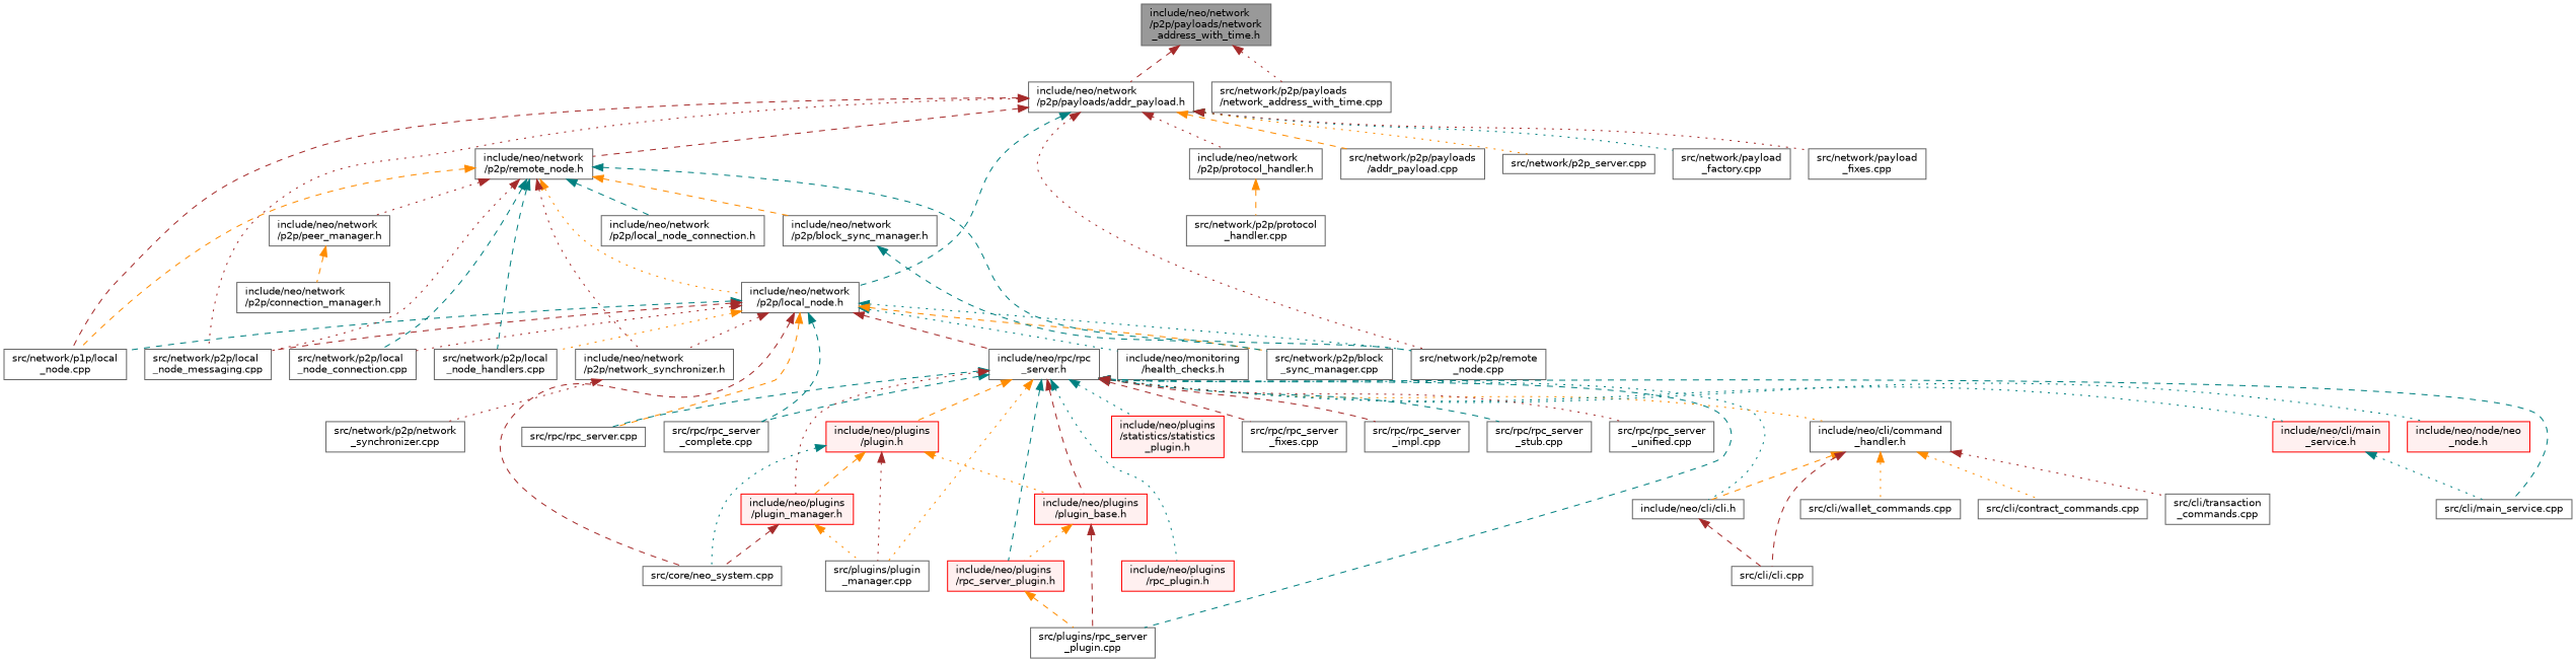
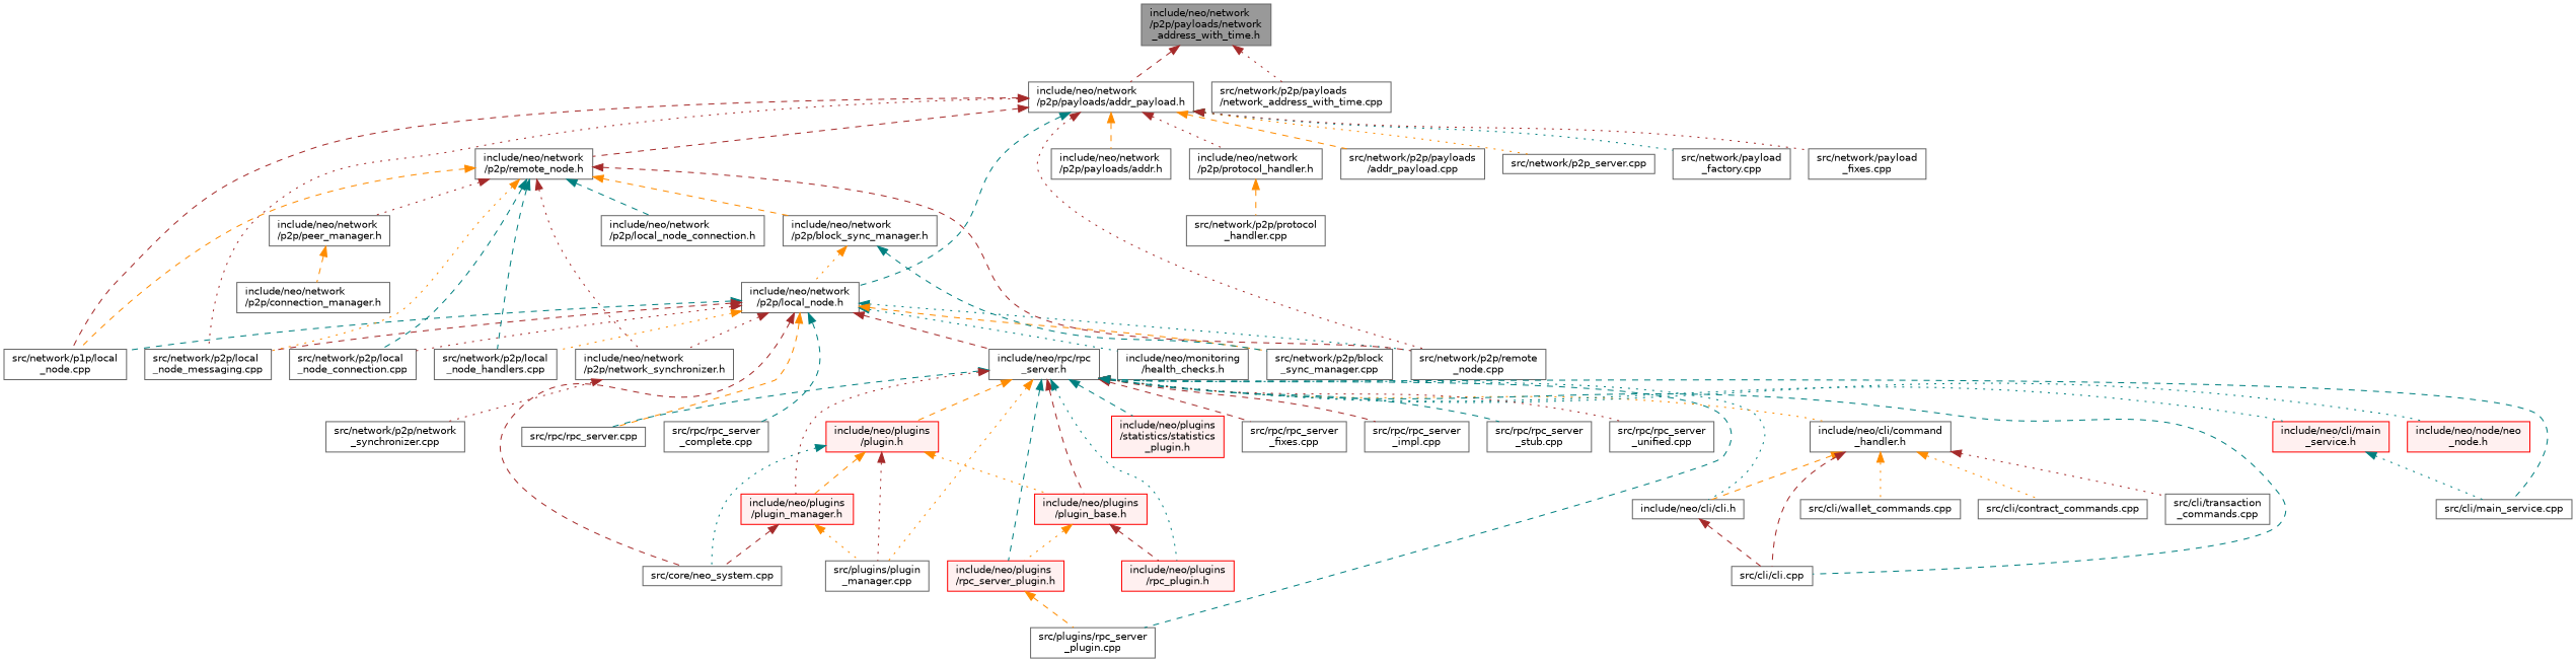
  digraph {
    node [color=grey40 fillcolor=white fontname=Helvetica fontsize=10 shape=box style=filled]
    edge [color=brown dir=back fontname=Helvetica fontsize=10 labelfontname=Helvetica labelfontsize=10 style=dashed]
    n1 [color=gray40 fillcolor=grey60 fontcolor=black height=0.2 label="include/neo/network\l/p2p/payloads/network\l_address_with_time.h" width=0.4]
    n2 [height=0.2 label="include/neo/network\l/p2p/payloads/addr_payload.h" width=0.4]
    n3 [height=0.2 label="src/network/p2p/payloads\l/network_address_with_time.cpp" width=0.4]
    n4 [height=0.2 label="include/neo/network\l/p2p/local_node.h" width=0.4]
    n5 [height=0.2 label="src/network/p1p/local\l_node.cpp" width=0.4]
    n6 [height=0.2 label="src/network/p2p/local\l_node_messaging.cpp" width=0.4]
    n7 [height=0.2 label="src/network/p2p/remote\l_node.cpp" width=0.4]
+   n8 [height=0.2 label="include/neo/network\l/p2p/payloads/addr.h" width=0.4]
    n9 [height=0.2 label="include/neo/network\l/p2p/protocol_handler.h" width=0.4]
    n10 [height=0.2 label="include/neo/network\l/p2p/remote_node.h" width=0.4]
    n11 [height=0.2 label="src/network/p2p/payloads\l/addr_payload.cpp" width=0.4]
    n12 [height=0.2 label="src/network/p2p_server.cpp" width=0.4]
    n13 [height=0.2 label="src/network/payload\l_factory.cpp" width=0.4]
    n14 [height=0.2 label="src/network/payload\l_fixes.cpp" width=0.4]
    n15 [height=0.2 label="include/neo/monitoring\l/health_checks.h" width=0.4]
    n16 [height=0.2 label="include/neo/network\l/p2p/network_synchronizer.h" width=0.4]
    n17 [height=0.2 label="include/neo/rpc/rpc\l_server.h" width=0.4]
    n18 [height=0.2 label="src/core/neo_system.cpp" width=0.4]
    n19 [height=0.2 label="src/rpc/rpc_server.cpp" width=0.4]
    n20 [height=0.2 label="src/rpc/rpc_server\l_complete.cpp" width=0.4]
    n21 [height=0.2 label="src/network/p2p/block\l_sync_manager.cpp" width=0.4]
    n22 [height=0.2 label="src/network/p2p/local\l_node_connection.cpp" width=0.4]
    n23 [height=0.2 label="src/network/p2p/local\l_node_handlers.cpp" width=0.4]
    n24 [height=0.2 label="src/network/p2p/protocol\l_handler.cpp" width=0.4]
    n25 [height=0.2 label="include/neo/network\l/p2p/block_sync_manager.h" width=0.4]
    n26 [height=0.2 label="include/neo/network\l/p2p/local_node_connection.h" width=0.4]
    n27 [height=0.2 label="include/neo/network\l/p2p/peer_manager.h" width=0.4]
    n28 [height=0.2 label="src/network/p2p/network\l_synchronizer.cpp" width=0.4]
    n29 [height=0.2 label="include/neo/cli/cli.h" width=0.4]
    n30 [height=0.2 label="include/neo/cli/command\l_handler.h" width=0.4]
    n31 [color=red fillcolor="#FFF0F0" height=0.2 label="include/neo/cli/main\l_service.h" width=0.4]
    n32 [height=0.2 label="src/cli/main_service.cpp" width=0.4]
    n33 [color=red fillcolor="#FFF0F0" height=0.2 label="include/neo/node/neo\l_node.h" width=0.4]
    n34 [color=red fillcolor="#FFF0F0" height=0.2 label="include/neo/plugins\l/plugin.h" width=0.4]
    n35 [color=red fillcolor="#FFF0F0" height=0.2 label="include/neo/plugins\l/plugin_base.h" width=0.4]
    n36 [color=red fillcolor="#FFF0F0" height=0.2 label="include/neo/plugins\l/rpc_plugin.h" width=0.4]
    n37 [color=red fillcolor="#FFF0F0" height=0.2 label="include/neo/plugins\l/rpc_server_plugin.h" width=0.4]
    n38 [height=0.2 label="src/plugins/rpc_server\l_plugin.cpp" width=0.4]
    n39 [color=red fillcolor="#FFF0F0" height=0.2 label="include/neo/plugins\l/plugin_manager.h" width=0.4]
    n40 [height=0.2 label="src/plugins/plugin\l_manager.cpp" width=0.4]
    n41 [color=red fillcolor="#FFF0F0" height=0.2 label="include/neo/plugins\l/statistics/statistics\l_plugin.h" width=0.4]
    n42 [height=0.2 label="src/rpc/rpc_server\l_fixes.cpp" width=0.4]
    n43 [height=0.2 label="src/rpc/rpc_server\l_impl.cpp" width=0.4]
    n44 [height=0.2 label="src/rpc/rpc_server\l_stub.cpp" width=0.4]
    n45 [height=0.2 label="src/rpc/rpc_server\l_unified.cpp" width=0.4]
    n46 [height=0.2 label="src/cli/cli.cpp" width=0.4]
    n47 [height=0.2 label="src/cli/contract_commands.cpp" width=0.4]
    n48 [height=0.2 label="src/cli/transaction\l_commands.cpp" width=0.4]
    n49 [height=0.2 label="src/cli/wallet_commands.cpp" width=0.4]
    n50 [height=0.2 label="include/neo/network\l/p2p/connection_manager.h" width=0.4]
    n1 -> n2
    n1 -> n3 [style=dotted]
    n2 -> n4 [color=teal]
    n2 -> n5
    n2 -> n6 [style=dotted]
    n2 -> n7 [style=dotted]
+   n2 -> n8 [color=darkorange]
    n2 -> n9 [style=dotted]
    n2 -> n10
    n2 -> n11 [color=darkorange]
    n2 -> n12 [color=darkorange style=dotted]
    n2 -> n13 [color=teal style=dotted]
    n2 -> n14 [style=dotted]
    n4 -> n5 [color=teal]
    n4 -> n6
    n4 -> n7 [color=teal style=dotted]
    n4 -> n15 [color=teal style=dotted]
    n4 -> n16 [style=dotted]
    n4 -> n17
    n4 -> n18
    n4 -> n19 [color=darkorange]
    n4 -> n20 [color=teal]
    n4 -> n21 [color=darkorange]
    n4 -> n22 [style=dotted]
    n4 -> n23 [color=darkorange style=dotted]
    n9 -> n24 [color=darkorange]
-   n10 -> n4 [color=darkorange style=dotted]
+   n25 -> n4 [color=darkorange style=dotted]
    n10 -> n5 [color=darkorange]
-   n10 -> n6 [style=dotted]
-   n10 -> n7 [color=teal]
+   n10 -> n6 [color=darkorange style=dotted]
+   n10 -> n7
    n10 -> n16 [style=dotted]
    n10 -> n22 [color=teal]
    n10 -> n23 [color=teal]
    n10 -> n25 [color=darkorange]
    n10 -> n26 [color=teal]
    n10 -> n27 [style=dotted]
    n16 -> n28 [style=dotted]
    n17 -> n19 [color=teal]
-   n17 -> n20 [color=teal]
+   n17 -> n46 [color=teal]
    n17 -> n29 [color=teal style=dotted]
    n17 -> n30 [color=darkorange style=dotted]
    n17 -> n31 [color=teal style=dotted]
    n17 -> n32 [color=teal]
    n17 -> n33 [color=teal style=dotted]
    n17 -> n34 [color=darkorange]
    n17 -> n35
    n17 -> n36 [color=teal style=dotted]
    n17 -> n37 [color=teal]
    n17 -> n38 [color=teal]
    n17 -> n39 [style=dotted]
    n17 -> n40 [color=darkorange style=dotted]
-   n17 -> n41 [color=teal style=dotted]
+   n17 -> n41 [color=teal]
    n17 -> n42
    n17 -> n43
    n17 -> n44 [color=teal]
    n17 -> n45 [style=dotted]
    n25 -> n21 [color=teal]
    n27 -> n50 [color=darkorange]
    n29 -> n46
    n30 -> n29 [color=darkorange]
    n30 -> n46
    n30 -> n47 [color=darkorange style=dotted]
    n30 -> n48 [style=dotted]
    n30 -> n49 [color=darkorange style=dotted]
    n31 -> n32 [color=teal style=dotted]
    n34 -> n18 [color=teal style=dotted]
    n34 -> n35 [color=darkorange style=dotted]
    n34 -> n39 [color=darkorange]
    n34 -> n40 [style=dotted]
-   n35 -> n38
+   n35 -> n36
    n35 -> n37 [color=darkorange style=dotted]
    n37 -> n38 [color=darkorange]
    n39 -> n18
    n39 -> n40 [color=darkorange style=dotted]
  }
